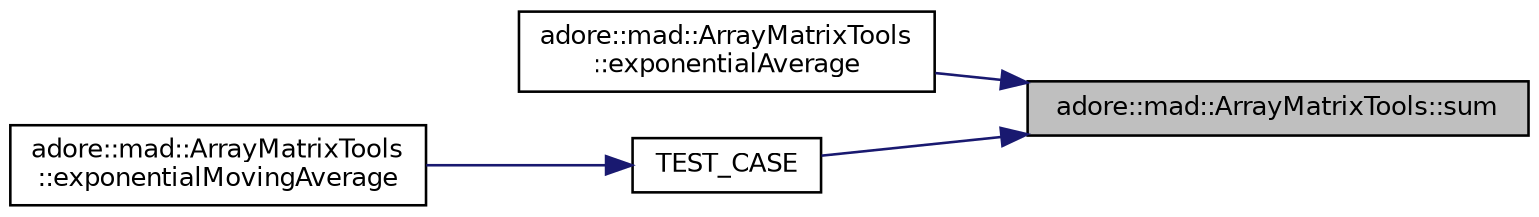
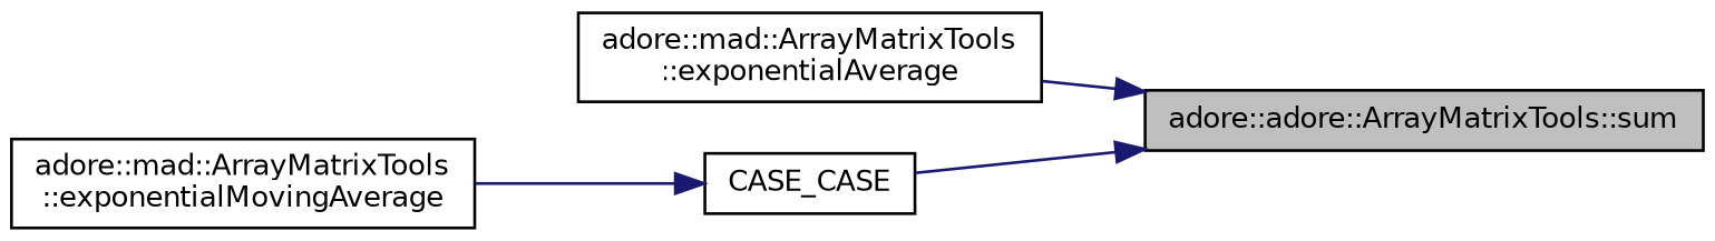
  digraph {
    rankdir=RL
    node [color=black fillcolor=white fontname=Helvetica fontsize=10 shape=record style=filled]
    edge [color=midnightblue dir=back fontname=Helvetica fontsize=10 labelfontname=Helvetica labelfontsize=10 style=solid]
-   n1 [fillcolor=grey75 fontcolor=black height=0.2 label="adore::mad::ArrayMatrixTools::sum" width=0.4]
+   n1 [fillcolor=grey75 fontcolor=black height=0.2 label="adore::adore::ArrayMatrixTools::sum" width=0.4]
    n2 [height=0.2 label="adore::mad::ArrayMatrixTools\l::exponentialAverage" width=0.4]
-   n3 [height=0.2 label=TEST_CASE width=0.4]
+   n3 [height=0.2 label=CASE_CASE width=0.4]
    n4 [height=0.2 label="adore::mad::ArrayMatrixTools\l::exponentialMovingAverage" width=0.4]
    n1 -> n2
    n1 -> n3
    n3 -> n4
  }
